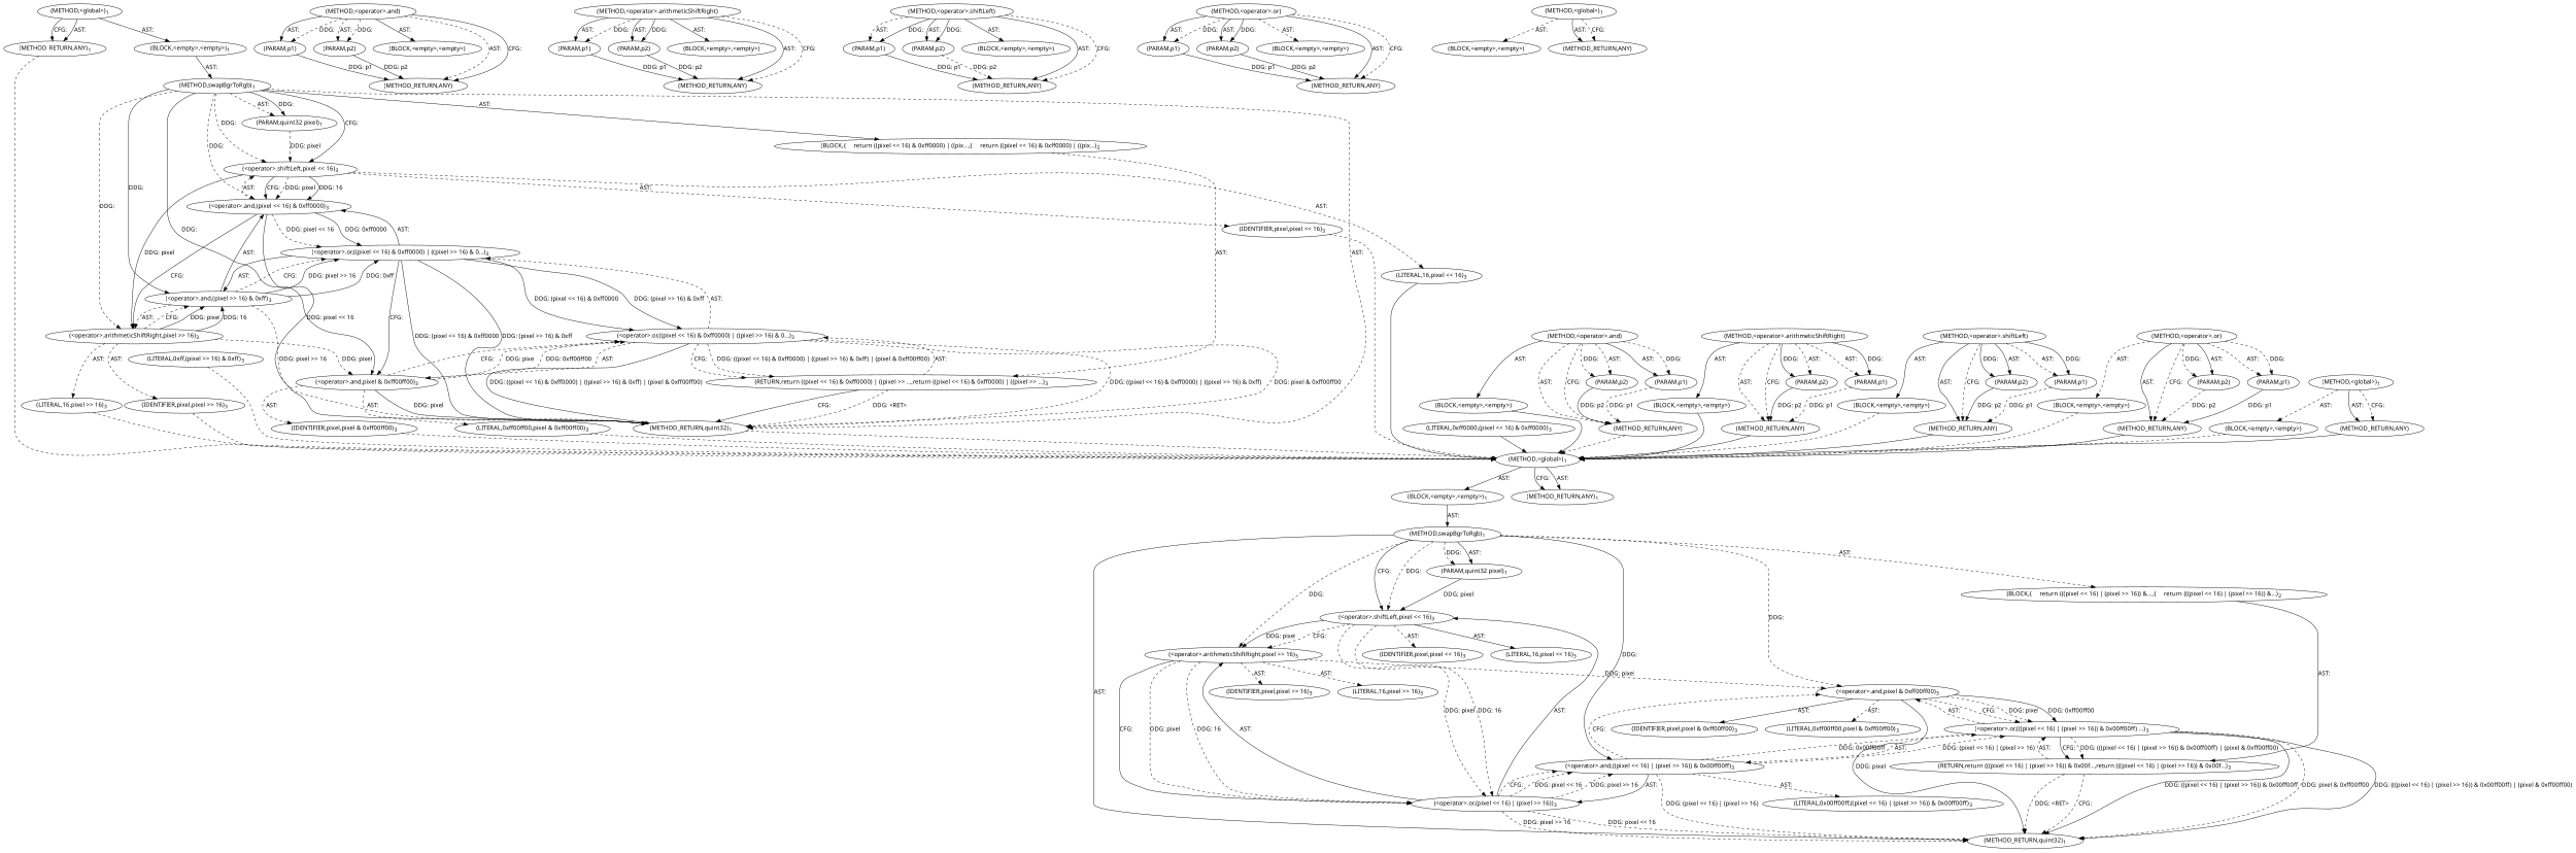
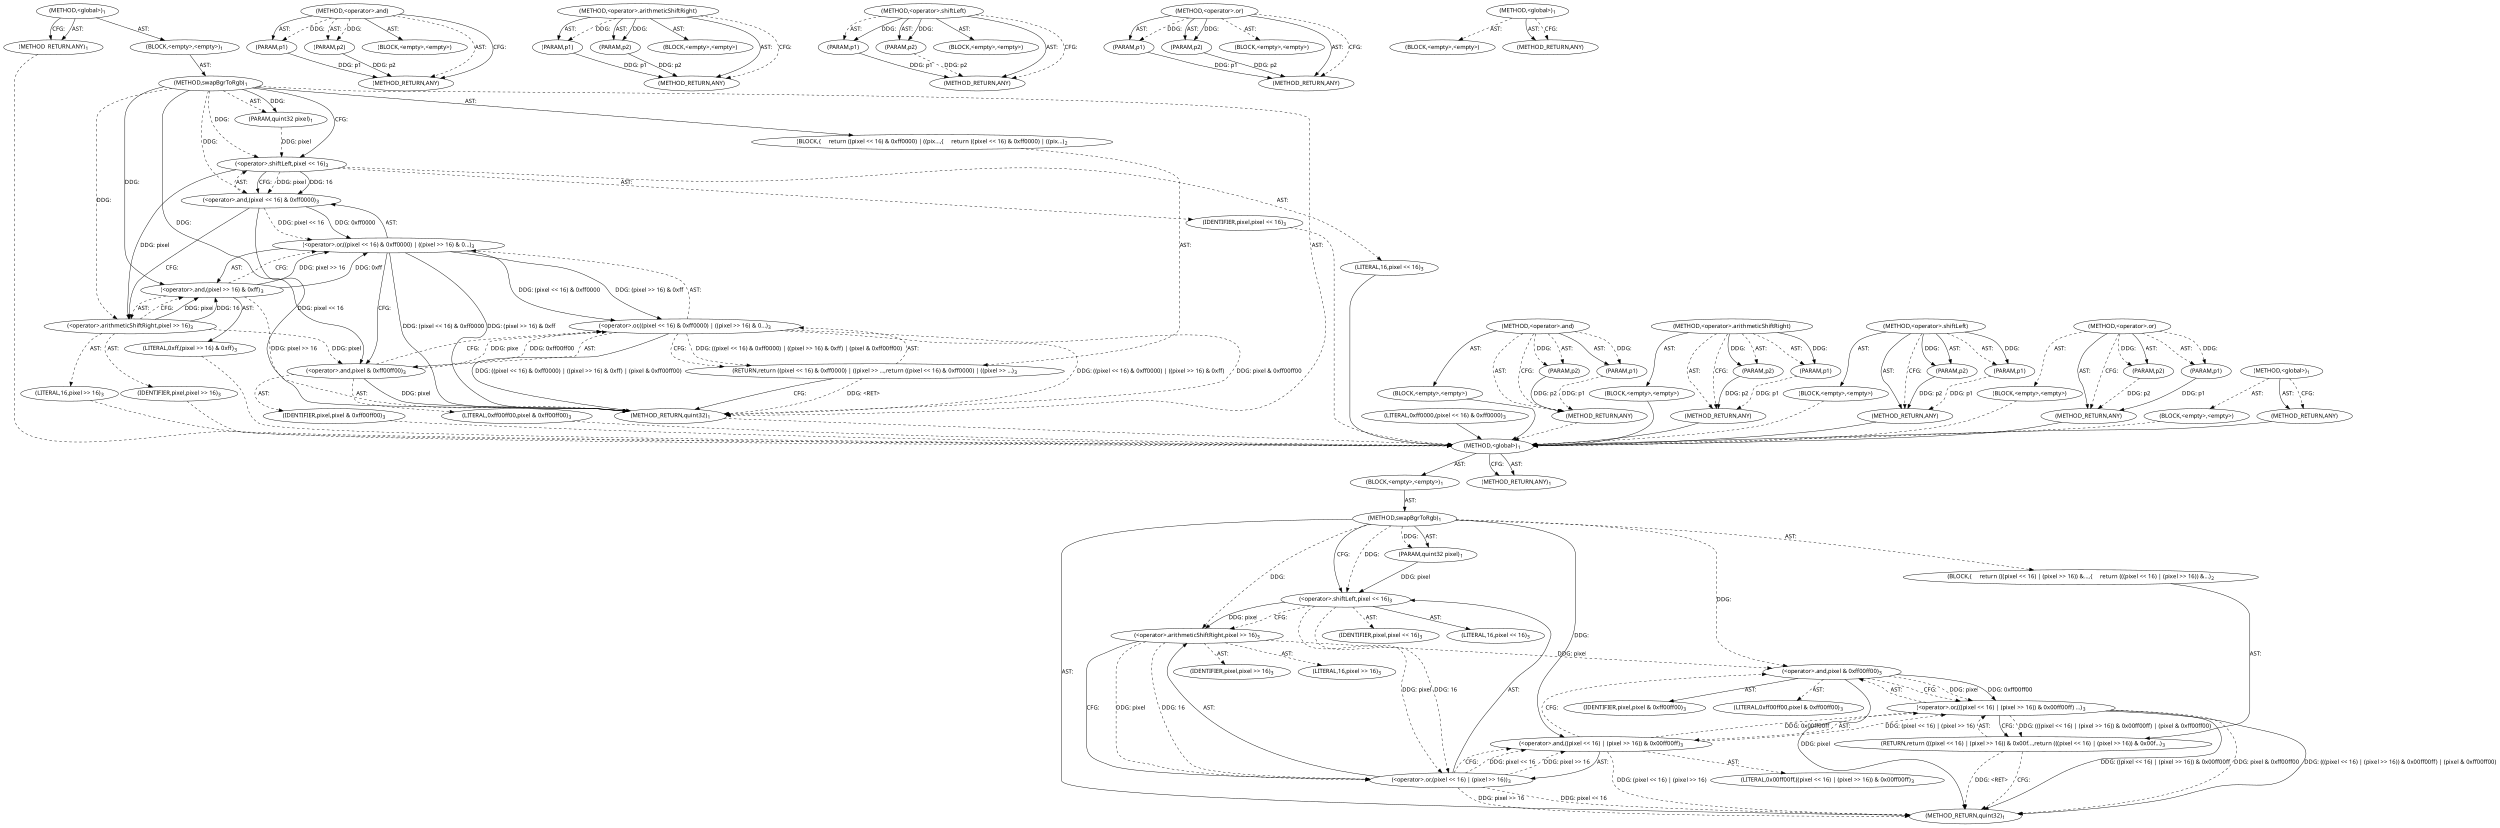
  digraph {
    fontname="Noto Sans"
    node [fontname="Noto Sans"]
    edge [fontname="Noto Sans" style=dashed]
    n1 [label=<(METHOD,&lt;global&gt;)<SUB>1</SUB>>]
    n2 [label=<(BLOCK,&lt;empty&gt;,&lt;empty&gt;)<SUB>1</SUB>>]
    n3 [label=<(METHOD_RETURN,ANY)<SUB>1</SUB>>]
    n4 [label=<(METHOD,swapBgrToRgb)<SUB>1</SUB>>]
    n5 [label=<(METHOD,&lt;global&gt;)<SUB>1</SUB>>]
    n6 [label=<(PARAM,quint32 pixel)<SUB>1</SUB>>]
    n7 [label=<(BLOCK,{     return ((pixel &lt;&lt; 16) &amp; 0xff0000) | ((pix...,{     return ((pixel &lt;&lt; 16) &amp; 0xff0000) | ((pix...)<SUB>2</SUB>>]
    n8 [label=<(&lt;operator&gt;.and,(pixel &lt;&lt; 16) &amp; 0xff0000)<SUB>3</SUB>>]
    n9 [label=<(&lt;operator&gt;.shiftLeft,pixel &lt;&lt; 16)<SUB>3</SUB>>]
    n10 [label=<(&lt;operator&gt;.and,(pixel &gt;&gt; 16) &amp; 0xff)<SUB>3</SUB>>]
    n11 [label=<(&lt;operator&gt;.arithmeticShiftRight,pixel &gt;&gt; 16)<SUB>3</SUB>>]
    n12 [label=<(&lt;operator&gt;.and,pixel &amp; 0xff00ff00)<SUB>3</SUB>>]
    n13 [label=<(METHOD_RETURN,quint32)<SUB>1</SUB>>]
    n14 [label=<(RETURN,return ((pixel &lt;&lt; 16) &amp; 0xff0000) | ((pixel &gt;&gt; ...,return ((pixel &lt;&lt; 16) &amp; 0xff0000) | ((pixel &gt;&gt; ...)<SUB>3</SUB>>]
    n15 [label=<(&lt;operator&gt;.or,((pixel &lt;&lt; 16) &amp; 0xff0000) | ((pixel &gt;&gt; 16) &amp; 0...)<SUB>3</SUB>>]
    n16 [label=<(IDENTIFIER,pixel,pixel &lt;&lt; 16)<SUB>3</SUB>>]
    n17 [label=<(LITERAL,16,pixel &lt;&lt; 16)<SUB>3</SUB>>]
    n18 [label=<(LITERAL,0xff,(pixel &gt;&gt; 16) &amp; 0xff)<SUB>3</SUB>>]
    n19 [label=<(IDENTIFIER,pixel,pixel &gt;&gt; 16)<SUB>3</SUB>>]
    n20 [label=<(LITERAL,16,pixel &gt;&gt; 16)<SUB>3</SUB>>]
    n21 [label=<(&lt;operator&gt;.or,((pixel &lt;&lt; 16) &amp; 0xff0000) | ((pixel &gt;&gt; 16) &amp; 0...)<SUB>3</SUB>>]
    n22 [label=<(IDENTIFIER,pixel,pixel &amp; 0xff00ff00)<SUB>3</SUB>>]
    n23 [label=<(LITERAL,0xff00ff00,pixel &amp; 0xff00ff00)<SUB>3</SUB>>]
    n24 [label=<(LITERAL,0xff0000,(pixel &lt;&lt; 16) &amp; 0xff0000)<SUB>3</SUB>>]
    n25 [label=<(BLOCK,&lt;empty&gt;,&lt;empty&gt;)<SUB>1</SUB>>]
    n26 [label=<(METHOD_RETURN,ANY)<SUB>1</SUB>>]
    n27 [label=<(METHOD,&lt;operator&gt;.and)>]
    n28 [label=<(PARAM,p1)>]
    n29 [label=<(PARAM,p2)>]
    n30 [label=<(BLOCK,&lt;empty&gt;,&lt;empty&gt;)>]
    n31 [label=<(METHOD_RETURN,ANY)>]
    n32 [label=<(METHOD,&lt;operator&gt;.arithmeticShiftRight)>]
    n33 [label=<(PARAM,p1)>]
    n34 [label=<(PARAM,p2)>]
    n35 [label=<(BLOCK,&lt;empty&gt;,&lt;empty&gt;)>]
    n36 [label=<(METHOD_RETURN,ANY)>]
    n37 [label=<(METHOD,&lt;operator&gt;.shiftLeft)>]
    n38 [label=<(PARAM,p1)>]
    n39 [label=<(PARAM,p2)>]
    n40 [label=<(BLOCK,&lt;empty&gt;,&lt;empty&gt;)>]
    n41 [label=<(METHOD_RETURN,ANY)>]
    n42 [label=<(METHOD,&lt;operator&gt;.or)>]
    n43 [label=<(PARAM,p1)>]
    n44 [label=<(PARAM,p2)>]
    n45 [label=<(BLOCK,&lt;empty&gt;,&lt;empty&gt;)>]
    n46 [label=<(METHOD_RETURN,ANY)>]
    n47 [label=<(METHOD,&lt;global&gt;)<SUB>1</SUB>>]
    n48 [label=<(BLOCK,&lt;empty&gt;,&lt;empty&gt;)>]
    n49 [label=<(METHOD_RETURN,ANY)>]
    n50 [label=<(METHOD,swapBgrToRgb)<SUB>1</SUB>>]
    n51 [label=<(PARAM,quint32 pixel)<SUB>1</SUB>>]
    n52 [label=<(BLOCK,{     return (((pixel &lt;&lt; 16) | (pixel &gt;&gt; 16)) &amp;...,{     return (((pixel &lt;&lt; 16) | (pixel &gt;&gt; 16)) &amp;...)<SUB>2</SUB>>]
    n53 [label=<(&lt;operator&gt;.and,((pixel &lt;&lt; 16) | (pixel &gt;&gt; 16)) &amp; 0x00ff00ff)<SUB>3</SUB>>]
    n54 [label=<(&lt;operator&gt;.shiftLeft,pixel &lt;&lt; 16)<SUB>3</SUB>>]
    n55 [label=<(&lt;operator&gt;.arithmeticShiftRight,pixel &gt;&gt; 16)<SUB>3</SUB>>]
    n56 [label=<(&lt;operator&gt;.and,pixel &amp; 0xff00ff00)<SUB>3</SUB>>]
    n57 [label=<(METHOD_RETURN,quint32)<SUB>1</SUB>>]
    n58 [label=<(RETURN,return (((pixel &lt;&lt; 16) | (pixel &gt;&gt; 16)) &amp; 0x00f...,return (((pixel &lt;&lt; 16) | (pixel &gt;&gt; 16)) &amp; 0x00f...)<SUB>3</SUB>>]
    n59 [label=<(&lt;operator&gt;.or,(((pixel &lt;&lt; 16) | (pixel &gt;&gt; 16)) &amp; 0x00ff00ff) ...)<SUB>3</SUB>>]
    n60 [label=<(&lt;operator&gt;.or,(pixel &lt;&lt; 16) | (pixel &gt;&gt; 16))<SUB>3</SUB>>]
    n61 [label=<(LITERAL,0x00ff00ff,((pixel &lt;&lt; 16) | (pixel &gt;&gt; 16)) &amp; 0x00ff00ff)<SUB>3</SUB>>]
    n62 [label=<(IDENTIFIER,pixel,pixel &lt;&lt; 16)<SUB>3</SUB>>]
    n63 [label=<(LITERAL,16,pixel &lt;&lt; 16)<SUB>3</SUB>>]
    n64 [label=<(IDENTIFIER,pixel,pixel &gt;&gt; 16)<SUB>3</SUB>>]
    n65 [label=<(LITERAL,16,pixel &gt;&gt; 16)<SUB>3</SUB>>]
    n66 [label=<(IDENTIFIER,pixel,pixel &amp; 0xff00ff00)<SUB>3</SUB>>]
    n67 [label=<(LITERAL,0xff00ff00,pixel &amp; 0xff00ff00)<SUB>3</SUB>>]
    n68 [label=<(METHOD,&lt;operator&gt;.and)>]
    n69 [label=<(PARAM,p1)>]
    n70 [label=<(PARAM,p2)>]
    n71 [label=<(BLOCK,&lt;empty&gt;,&lt;empty&gt;)>]
    n72 [label=<(METHOD_RETURN,ANY)>]
    n73 [label=<(METHOD,&lt;operator&gt;.arithmeticShiftRight)>]
    n74 [label=<(PARAM,p1)>]
    n75 [label=<(PARAM,p2)>]
    n76 [label=<(BLOCK,&lt;empty&gt;,&lt;empty&gt;)>]
    n77 [label=<(METHOD_RETURN,ANY)>]
    n78 [label=<(METHOD,&lt;operator&gt;.shiftLeft)>]
    n79 [label=<(PARAM,p1)>]
    n80 [label=<(PARAM,p2)>]
    n81 [label=<(BLOCK,&lt;empty&gt;,&lt;empty&gt;)>]
    n82 [label=<(METHOD_RETURN,ANY)>]
    n83 [label=<(METHOD,&lt;operator&gt;.or)>]
    n84 [label=<(PARAM,p1)>]
    n85 [label=<(PARAM,p2)>]
    n86 [label=<(BLOCK,&lt;empty&gt;,&lt;empty&gt;)>]
    n87 [label=<(METHOD_RETURN,ANY)>]
    n88 [label=<(METHOD,&lt;global&gt;)<SUB>1</SUB>>]
    n89 [label=<(BLOCK,&lt;empty&gt;,&lt;empty&gt;)>]
    n90 [label=<(METHOD_RETURN,ANY)>]
    n1 -> n2 [label="AST: " style=solid]
    n1 -> n3 [label="AST: " style=solid]
    n1 -> n3 [label="CFG: " style=solid]
    n2 -> n4 [label="AST: " style=solid]
    n3 -> n5
    n4 -> n6 [label="AST: "]
    n4 -> n6 [label="DDG: " style=solid]
    n4 -> n7 [label="AST: " style=solid]
    n4 -> n8 [label="DDG: "]
    n4 -> n9 [label="CFG: " style=solid]
    n4 -> n9 [label="DDG: "]
    n4 -> n10 [label="DDG: " style=solid]
    n4 -> n11 [label="DDG: "]
    n4 -> n12 [label="DDG: " style=solid]
    n4 -> n13 [label="AST: "]
    n5 -> n25 [label="AST: " style=solid]
    n5 -> n26 [label="AST: " style=solid]
    n5 -> n26 [label="CFG: " style=solid]
    n6 -> n9 [label="DDG: pixel"]
    n7 -> n14 [label="AST: "]
    n8 -> n9 [label="AST: "]
    n8 -> n11 [label="CFG: " style=solid]
    n8 -> n13 [label="DDG: pixel &lt;&lt; 16" style=solid]
    n8 -> n15 [label="DDG: pixel &lt;&lt; 16"]
    n8 -> n15 [label="DDG: 0xff0000" style=solid]
    n9 -> n8 [label="CFG: " style=solid]
    n9 -> n8 [label="DDG: pixel"]
    n9 -> n8 [label="DDG: 16" style=solid]
    n9 -> n11 [label="DDG: pixel" style=solid]
    n9 -> n16 [label="AST: "]
    n9 -> n17 [label="AST: "]
    n10 -> n11 [label="AST: "]
    n10 -> n13 [label="DDG: pixel &gt;&gt; 16"]
    n10 -> n15 [label="CFG: "]
    n10 -> n15 [label="DDG: pixel &gt;&gt; 16" style=solid]
    n10 -> n15 [label="DDG: 0xff" style=solid]
-   n10 -> n8 [label="AST: " style=solid]
+   n10 -> n18 [label="AST: " style=solid]
    n11 -> n10 [label="CFG: "]
    n11 -> n10 [label="DDG: pixel" style=solid]
    n11 -> n10 [label="DDG: 16" style=solid]
    n11 -> n12 [label="DDG: pixel"]
    n11 -> n19 [label="AST: "]
    n11 -> n20 [label="AST: "]
    n12 -> n13 [label="DDG: pixel" style=solid]
    n12 -> n21 [label="CFG: "]
    n12 -> n21 [label="DDG: pixel"]
    n12 -> n21 [label="DDG: 0xff00ff00"]
    n12 -> n22 [label="AST: "]
    n12 -> n23 [label="AST: "]
    n13 -> n5
    n14 -> n13 [label="CFG: " style=solid]
    n14 -> n13 [label="DDG: &lt;RET&gt;"]
    n14 -> n21 [label="AST: "]
    n15 -> n8 [label="AST: " style=solid]
    n15 -> n10 [label="AST: " style=solid]
    n15 -> n12 [label="CFG: " style=solid]
    n15 -> n13 [label="DDG: (pixel &lt;&lt; 16) &amp; 0xff0000" style=solid]
    n15 -> n13 [label="DDG: (pixel &gt;&gt; 16) &amp; 0xff" style=solid]
    n15 -> n21 [label="DDG: (pixel &lt;&lt; 16) &amp; 0xff0000" style=solid]
    n15 -> n21 [label="DDG: (pixel &gt;&gt; 16) &amp; 0xff" style=solid]
    n16 -> n5
    n17 -> n5 [style=solid]
    n18 -> n5
    n19 -> n5
    n20 -> n5
    n21 -> n12 [label="AST: "]
    n21 -> n13 [label="DDG: ((pixel &lt;&lt; 16) &amp; 0xff0000) | ((pixel &gt;&gt; 16) &amp; 0xff)"]
    n21 -> n13 [label="DDG: pixel &amp; 0xff00ff00"]
    n21 -> n13 [label="DDG: ((pixel &lt;&lt; 16) &amp; 0xff0000) | ((pixel &gt;&gt; 16) &amp; 0xff) | (pixel &amp; 0xff00ff00)" style=solid]
    n21 -> n14 [label="CFG: "]
    n21 -> n14 [label="DDG: ((pixel &lt;&lt; 16) &amp; 0xff0000) | ((pixel &gt;&gt; 16) &amp; 0xff) | (pixel &amp; 0xff00ff00)"]
    n21 -> n15 [label="AST: "]
    n22 -> n5
    n23 -> n5
    n24 -> n5 [style=solid]
    n25 -> n50 [label="AST: " style=solid]
    n27 -> n28 [label="AST: " style=solid]
    n27 -> n28 [label="DDG: "]
    n27 -> n29 [label="AST: "]
    n27 -> n29 [label="DDG: "]
    n27 -> n30 [label="AST: " style=solid]
    n27 -> n31 [label="AST: "]
    n27 -> n31 [label="CFG: "]
    n28 -> n31 [label="DDG: p1"]
    n29 -> n31 [label="DDG: p2" style=solid]
    n30 -> n5 [style=solid]
    n31 -> n5
    n32 -> n33 [label="AST: "]
    n32 -> n33 [label="DDG: " style=solid]
    n32 -> n34 [label="AST: "]
    n32 -> n34 [label="DDG: " style=solid]
    n32 -> n35 [label="AST: " style=solid]
    n32 -> n36 [label="AST: "]
    n32 -> n36 [label="CFG: "]
    n33 -> n36 [label="DDG: p1"]
    n34 -> n36 [label="DDG: p2" style=solid]
    n35 -> n5 [style=solid]
    n36 -> n5 [style=solid]
    n37 -> n38 [label="AST: "]
    n37 -> n38 [label="DDG: " style=solid]
    n37 -> n39 [label="AST: " style=solid]
    n37 -> n39 [label="DDG: " style=solid]
    n37 -> n40 [label="AST: " style=solid]
    n37 -> n41 [label="AST: " style=solid]
    n37 -> n41 [label="CFG: "]
    n38 -> n41 [label="DDG: p1"]
    n39 -> n41 [label="DDG: p2" style=solid]
    n40 -> n5
    n41 -> n5 [style=solid]
    n42 -> n43 [label="AST: "]
    n42 -> n43 [label="DDG: "]
    n42 -> n44 [label="AST: " style=solid]
    n42 -> n44 [label="DDG: "]
    n42 -> n45 [label="AST: "]
    n42 -> n46 [label="AST: " style=solid]
    n42 -> n46 [label="CFG: "]
    n43 -> n46 [label="DDG: p1" style=solid]
    n44 -> n46 [label="DDG: p2"]
    n45 -> n5
    n46 -> n5 [style=solid]
    n47 -> n48 [label="AST: "]
    n47 -> n49 [label="AST: " style=solid]
    n47 -> n49 [label="CFG: "]
    n48 -> n5
    n49 -> n5 [style=solid]
    n50 -> n51 [label="AST: " style=solid]
    n50 -> n51 [label="DDG: "]
    n50 -> n52 [label="AST: "]
    n50 -> n53 [label="DDG: " style=solid]
    n50 -> n54 [label="CFG: " style=solid]
    n50 -> n54 [label="DDG: "]
    n50 -> n55 [label="DDG: "]
    n50 -> n56 [label="DDG: "]
    n50 -> n57 [label="AST: " style=solid]
    n51 -> n54 [label="DDG: pixel" style=solid]
    n52 -> n58 [label="AST: " style=solid]
    n53 -> n56 [label="CFG: "]
    n53 -> n57 [label="DDG: (pixel &lt;&lt; 16) | (pixel &gt;&gt; 16)"]
    n53 -> n59 [label="DDG: (pixel &lt;&lt; 16) | (pixel &gt;&gt; 16)"]
    n53 -> n59 [label="DDG: 0x00ff00ff"]
    n53 -> n60 [label="AST: " style=solid]
    n53 -> n61 [label="AST: "]
    n54 -> n55 [label="CFG: "]
    n54 -> n55 [label="DDG: pixel" style=solid]
    n54 -> n60 [label="DDG: pixel"]
    n54 -> n60 [label="DDG: 16"]
    n54 -> n62 [label="AST: "]
    n54 -> n63 [label="AST: " style=solid]
    n55 -> n56 [label="DDG: pixel"]
    n55 -> n60 [label="CFG: " style=solid]
    n55 -> n60 [label="DDG: pixel"]
    n55 -> n60 [label="DDG: 16"]
    n55 -> n64 [label="AST: "]
    n55 -> n65 [label="AST: "]
    n56 -> n57 [label="DDG: pixel" style=solid]
    n56 -> n59 [label="CFG: "]
    n56 -> n59 [label="DDG: pixel"]
    n56 -> n59 [label="DDG: 0xff00ff00" style=solid]
    n56 -> n66 [label="AST: " style=solid]
    n56 -> n67 [label="AST: "]
    n58 -> n57 [label="CFG: "]
    n58 -> n57 [label="DDG: &lt;RET&gt;"]
    n58 -> n59 [label="AST: "]
    n59 -> n53 [label="AST: "]
    n59 -> n56 [label="AST: "]
    n59 -> n57 [label="DDG: ((pixel &lt;&lt; 16) | (pixel &gt;&gt; 16)) &amp; 0x00ff00ff" style=solid]
    n59 -> n57 [label="DDG: pixel &amp; 0xff00ff00"]
    n59 -> n57 [label="DDG: (((pixel &lt;&lt; 16) | (pixel &gt;&gt; 16)) &amp; 0x00ff00ff) | (pixel &amp; 0xff00ff00)" style=solid]
    n59 -> n58 [label="CFG: " style=solid]
    n59 -> n58 [label="DDG: (((pixel &lt;&lt; 16) | (pixel &gt;&gt; 16)) &amp; 0x00ff00ff) | (pixel &amp; 0xff00ff00)"]
    n60 -> n53 [label="CFG: "]
    n60 -> n53 [label="DDG: pixel &lt;&lt; 16"]
    n60 -> n53 [label="DDG: pixel &gt;&gt; 16"]
    n60 -> n54 [label="AST: " style=solid]
    n60 -> n55 [label="AST: " style=solid]
    n60 -> n57 [label="DDG: pixel &lt;&lt; 16"]
    n60 -> n57 [label="DDG: pixel &gt;&gt; 16"]
    n68 -> n69 [label="AST: " style=solid]
    n68 -> n69 [label="DDG: "]
    n68 -> n70 [label="AST: "]
    n68 -> n70 [label="DDG: "]
    n68 -> n71 [label="AST: " style=solid]
    n68 -> n72 [label="AST: "]
    n68 -> n72 [label="CFG: " style=solid]
    n69 -> n72 [label="DDG: p1" style=solid]
    n70 -> n72 [label="DDG: p2" style=solid]
    n73 -> n74 [label="AST: " style=solid]
    n73 -> n74 [label="DDG: "]
    n73 -> n75 [label="AST: " style=solid]
    n73 -> n75 [label="DDG: " style=solid]
    n73 -> n76 [label="AST: " style=solid]
    n73 -> n77 [label="AST: " style=solid]
    n73 -> n77 [label="CFG: "]
    n74 -> n77 [label="DDG: p1" style=solid]
    n75 -> n77 [label="DDG: p2" style=solid]
    n78 -> n79 [label="AST: "]
    n78 -> n79 [label="DDG: " style=solid]
    n78 -> n80 [label="AST: " style=solid]
    n78 -> n80 [label="DDG: " style=solid]
    n78 -> n81 [label="AST: " style=solid]
    n78 -> n82 [label="AST: " style=solid]
    n78 -> n82 [label="CFG: "]
    n79 -> n82 [label="DDG: p1" style=solid]
    n80 -> n82 [label="DDG: p2"]
    n83 -> n84 [label="AST: " style=solid]
    n83 -> n84 [label="DDG: "]
    n83 -> n85 [label="AST: " style=solid]
    n83 -> n85 [label="DDG: " style=solid]
    n83 -> n86 [label="AST: "]
    n83 -> n87 [label="AST: " style=solid]
    n83 -> n87 [label="CFG: "]
    n84 -> n87 [label="DDG: p1" style=solid]
    n85 -> n87 [label="DDG: p2" style=solid]
    n88 -> n89 [label="AST: "]
    n88 -> n90 [label="AST: " style=solid]
    n88 -> n90 [label="CFG: "]
  }
